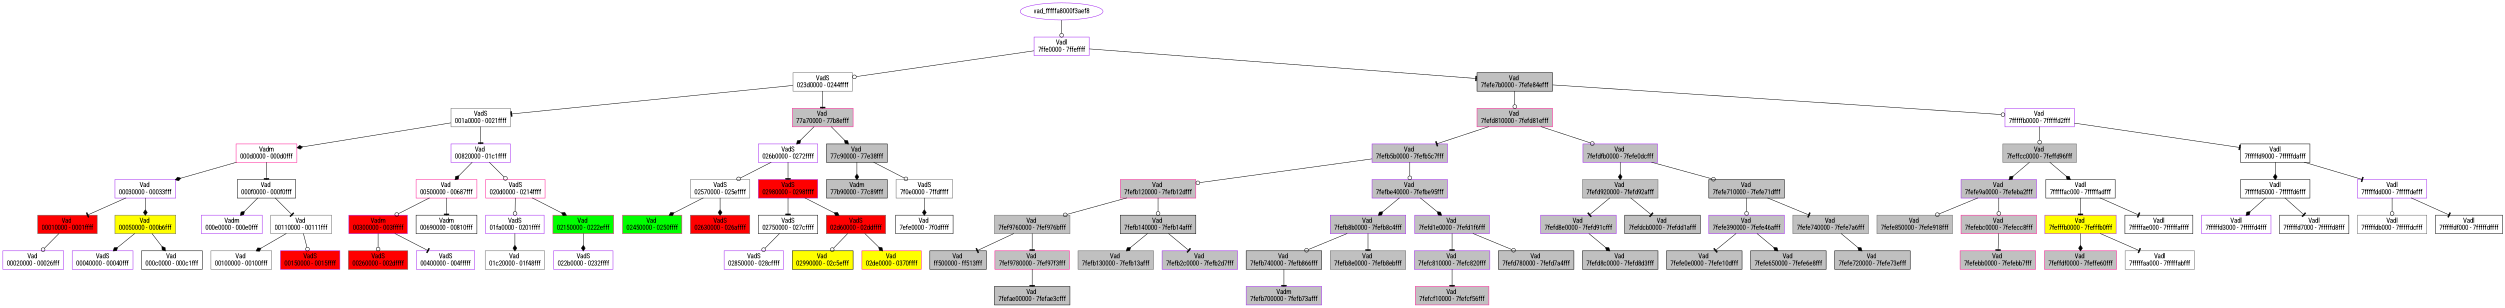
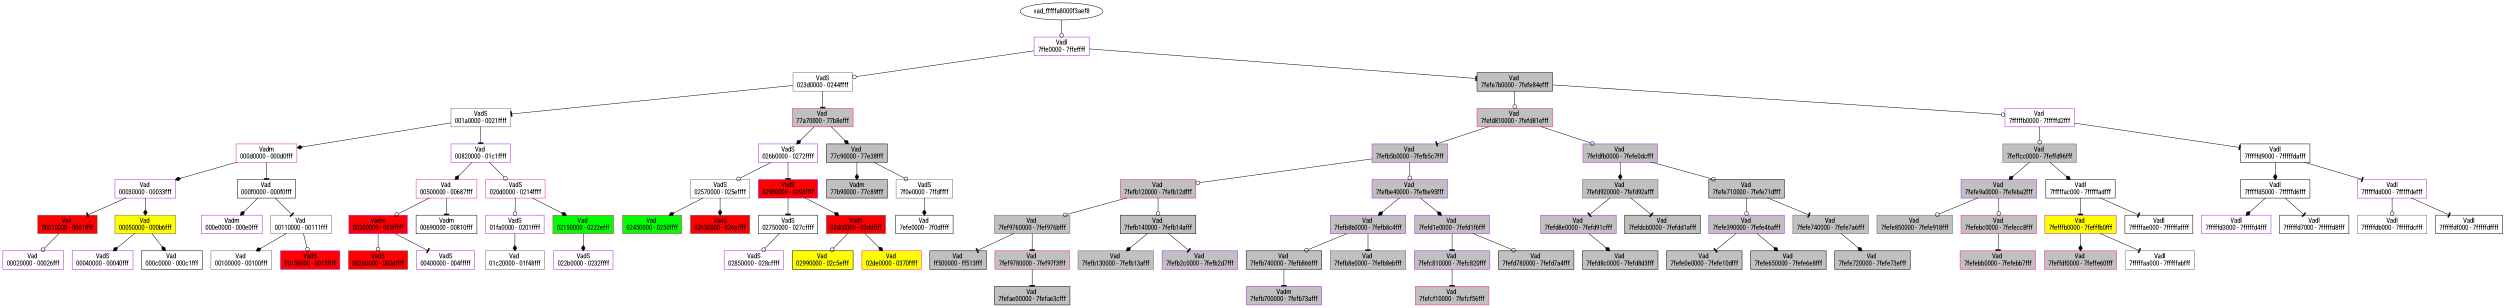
  digraph {
    rankdir=TB
    fontname="Roboto Condensed"
    node [color=purple fillcolor=gray shape=record style=filled fontname="Roboto Condensed"]
    edge [arrowhead=tee fontname="Roboto Condensed"]
    n1 [fillcolor=white label="{ Vadl\n7ffe0000 - 7ffeffff }"]
-   vad_fffffa8000f3aef8 [fillcolor="" shape="" style=""]
+   vad_fffffa8000f3aef8 [color=black fillcolor="" shape="" style=""]
    n3 [color=gray40 fillcolor=white label="{ VadS\n023d0000 - 0244ffff }"]
    n4 [color=black label="{ Vad \n7fefe7b0000 - 7fefe84efff }"]
    n5 [color=gray40 fillcolor=white label="{ VadS\n001a0000 - 0021ffff }"]
    n6 [color=deeppink label="{ Vad \n77a70000 - 77b8efff }"]
    n7 [color=deeppink fillcolor=white label="{ Vadm\n000d0000 - 000d0fff }"]
    n8 [fillcolor=white label="{ Vad \n00820000 - 01c1ffff }"]
    n9 [fillcolor=white label="{ Vad \n00030000 - 00033fff }"]
    n10 [color=black fillcolor=white label="{ Vad \n000f0000 - 000f0fff }"]
    n11 [color=gray40 fillcolor=red label="{ Vad \n00010000 - 0001ffff }"]
    n12 [color=gray40 fillcolor=yellow label="{ Vad \n00050000 - 000b6fff }"]
    n13 [fillcolor=white label="{ Vad \n00020000 - 00026fff }"]
    n14 [fillcolor=white label="{ VadS\n00040000 - 00040fff }"]
    n15 [color=black fillcolor=white label="{ Vad \n000c0000 - 000c1fff }"]
    n16 [fillcolor=white label="{ Vadm\n000e0000 - 000e0fff }"]
    n17 [color=gray40 fillcolor=white label="{ Vad \n00110000 - 00111fff }"]
    n18 [color=gray40 fillcolor=white label="{ Vad \n00100000 - 00100fff }"]
    n19 [fillcolor=red label="{ VadS\n00150000 - 0015ffff }"]
    n20 [color=deeppink fillcolor=white label="{ Vad \n00500000 - 00687fff }"]
    n21 [color=deeppink fillcolor=white label="{ VadS\n020d0000 - 0214ffff }"]
    n22 [fillcolor=red label="{ Vadm\n00300000 - 003fffff }"]
    n23 [color=black fillcolor=white label="{ Vadm\n00690000 - 00810fff }"]
    n24 [color=gray40 fillcolor=red label="{ VadS\n00260000 - 002dffff }"]
    n25 [fillcolor=white label="{ VadS\n00400000 - 004fffff }"]
    n26 [fillcolor=white label="{ VadS\n01fa0000 - 0201ffff }"]
    n27 [color=deeppink fillcolor=green label="{ Vad \n02150000 - 0222efff }"]
    n28 [color=gray40 fillcolor=white label="{ Vad \n01c20000 - 01f48fff }"]
    n29 [fillcolor=white label="{ VadS\n022b0000 - 0232ffff }"]
    n30 [fillcolor=white label="{ VadS\n026b0000 - 0272ffff }"]
    n31 [color=black label="{ Vad \n77c90000 - 77e38fff }"]
    n32 [color=gray40 fillcolor=white label="{ VadS\n02570000 - 025effff }"]
    n33 [fillcolor=red label="{ VadS\n02980000 - 0298ffff }"]
    n34 [color=deeppink fillcolor=green label="{ Vad \n02450000 - 0250ffff }"]
    n35 [color=gray40 fillcolor=red label="{ VadS\n02630000 - 026affff }"]
    n36 [color=black fillcolor=white label="{ VadS\n02750000 - 027cffff }"]
    n37 [color=gray40 fillcolor=red label="{ VadS\n02d60000 - 02ddffff }"]
    n38 [fillcolor=white label="{ VadS\n02850000 - 028cffff }"]
    n39 [color=black fillcolor=yellow label="{ Vad \n02990000 - 02c5efff }"]
    n40 [color=deeppink fillcolor=yellow label="{ Vad \n02de0000 - 0370ffff }"]
    n41 [color=black label="{ Vadm\n77b90000 - 77c89fff }"]
    n42 [color=gray40 fillcolor=white label="{ VadS\n7f0e0000 - 7ffdffff }"]
    n43 [color=black fillcolor=white label="{ Vad \n7efe0000 - 7f0dffff }"]
    n44 [color=deeppink label="{ Vad \n7fefd810000 - 7fefd81efff }"]
    n45 [fillcolor=white label="{ Vad \n7fffffb0000 - 7fffffd2fff }"]
    n46 [label="{ Vad \n7fefb5b0000 - 7fefb5c7fff }"]
    n47 [label="{ Vad \n7fefdfb0000 - 7fefe0dcfff }"]
    n48 [color=deeppink label="{ Vad \n7fefb120000 - 7fefb12dfff }"]
    n49 [label="{ Vad \n7fefbe40000 - 7fefbe95fff }"]
    n50 [color=gray40 label="{ Vad \n7fef9760000 - 7fef976bfff }"]
    n51 [color=black label="{ Vad \n7fefb140000 - 7fefb14afff }"]
    n52 [color=black label="{ Vad \nff500000 - ff513fff }"]
    n53 [color=deeppink label="{ Vad \n7fef9780000 - 7fef97f3fff }"]
    n54 [color=black label="{ Vad \n7fefae00000 - 7fefae3cfff }"]
    n55 [color=gray40 label="{ Vad \n7fefb130000 - 7fefb13afff }"]
    n56 [label="{ Vad \n7fefb2c0000 - 7fefb2d7fff }"]
    n57 [label="{ Vad \n7fefb8b0000 - 7fefb8c4fff }"]
    n58 [label="{ Vad \n7fefd1e0000 - 7fefd1f6fff }"]
    n59 [color=black label="{ Vad \n7fefb740000 - 7fefb866fff }"]
    n60 [color=gray40 label="{ Vad \n7fefb8e0000 - 7fefb8ebfff }"]
    n61 [label="{ Vadm\n7fefb700000 - 7fefb73afff }"]
    n62 [label="{ Vad \n7fefc810000 - 7fefc820fff }"]
    n63 [color=black label="{ Vad \n7fefd780000 - 7fefd7a4fff }"]
    n64 [color=deeppink label="{ Vad \n7fefcf10000 - 7fefcf56fff }"]
    n65 [color=gray40 label="{ Vad \n7fefd920000 - 7fefd92afff }"]
    n66 [color=black label="{ Vad \n7fefe710000 - 7fefe71dfff }"]
    n67 [label="{ Vad \n7fefd8e0000 - 7fefd91cfff }"]
    n68 [color=black label="{ Vad \n7fefdcb0000 - 7fefdd1afff }"]
    n69 [color=black label="{ Vad \n7fefd8c0000 - 7fefd8d3fff }"]
    n70 [label="{ Vad \n7fefe390000 - 7fefe46afff }"]
    n71 [color=gray40 label="{ Vad \n7fefe740000 - 7fefe7a6fff }"]
    n72 [color=black label="{ Vad \n7fefe0e0000 - 7fefe10dfff }"]
    n73 [color=black label="{ Vad \n7fefe650000 - 7fefe6e8fff }"]
    n74 [color=black label="{ Vad \n7fefe720000 - 7fefe73efff }"]
    n75 [color=gray40 label="{ Vad \n7feffcc0000 - 7feffd96fff }"]
    n76 [color=black fillcolor=white label="{ Vadl\n7fffffd9000 - 7fffffdafff }"]
    n77 [label="{ Vad \n7fefe9a0000 - 7fefeba2fff }"]
    n78 [color=black fillcolor=white label="{ Vadl\n7fffffac000 - 7fffffadfff }"]
    n79 [color=gray40 label="{ Vad \n7fefe850000 - 7fefe918fff }"]
    n80 [color=deeppink label="{ Vad \n7fefebc0000 - 7fefecc8fff }"]
    n81 [color=deeppink label="{ Vad \n7fefebb0000 - 7fefebb7fff }"]
    n82 [fillcolor=yellow label="{ Vad \n7fefffb0000 - 7fefffb0fff }"]
    n83 [color=black fillcolor=white label="{ Vadl\n7fffffae000 - 7fffffaffff }"]
    n84 [color=deeppink label="{ Vad \n7feffdf0000 - 7feffe60fff }"]
    n85 [color=gray40 fillcolor=white label="{ Vadl\n7fffffaa000 - 7fffffabfff }"]
    n86 [color=black fillcolor=white label="{ Vadl\n7fffffd5000 - 7fffffd6fff }"]
    n87 [fillcolor=white label="{ Vadl\n7fffffdd000 - 7fffffdefff }"]
    n88 [fillcolor=white label="{ Vadl\n7fffffd3000 - 7fffffd4fff }"]
    n89 [color=black fillcolor=white label="{ Vadl\n7fffffd7000 - 7fffffd8fff }"]
    n90 [color=gray40 fillcolor=white label="{ Vadl\n7fffffdb000 - 7fffffdcfff }"]
    n91 [color=black fillcolor=white label="{ Vadl\n7fffffdf000 - 7fffffdffff }"]
    n1 -> n3 [arrowhead=odot]
    n1 -> n4
    vad_fffffa8000f3aef8 -> n1 [arrowhead=odot]
    n3 -> n5
    n3 -> n6
    n4 -> n44 [arrowhead=odot]
    n4 -> n45 [arrowhead=odot]
    n5 -> n7 [arrowhead=diamond]
    n5 -> n8
    n6 -> n30 [arrowhead=diamond]
    n6 -> n31 [arrowhead=diamond]
    n7 -> n9 [arrowhead=diamond]
    n7 -> n10
    n8 -> n20 [arrowhead=diamond]
    n8 -> n21 [arrowhead=odot]
    n9 -> n11
    n9 -> n12 [arrowhead=diamond]
    n10 -> n16 [arrowhead=diamond]
    n10 -> n17
    n11 -> n13 [arrowhead=odot]
    n12 -> n14 [arrowhead=diamond]
    n12 -> n15 [arrowhead=diamond]
    n17 -> n18 [arrowhead=diamond]
    n17 -> n19 [arrowhead=odot]
    n20 -> n22 [arrowhead=odot]
    n20 -> n23
    n21 -> n26 [arrowhead=odot]
    n21 -> n27 [arrowhead=diamond]
    n22 -> n24 [arrowhead=odot]
    n22 -> n25
    n26 -> n28 [arrowhead=diamond]
    n27 -> n29 [arrowhead=diamond]
    n30 -> n32 [arrowhead=odot]
    n30 -> n33
    n31 -> n41 [arrowhead=diamond]
    n31 -> n42 [arrowhead=odot]
    n32 -> n34 [arrowhead=diamond]
    n32 -> n35 [arrowhead=diamond]
    n33 -> n36
    n33 -> n37 [arrowhead=diamond]
    n36 -> n38 [arrowhead=odot]
    n37 -> n39 [arrowhead=odot]
    n37 -> n40 [arrowhead=diamond]
    n42 -> n43 [arrowhead=diamond]
    n44 -> n46
    n44 -> n47 [arrowhead=odot]
    n45 -> n75 [arrowhead=odot]
    n45 -> n76
    n46 -> n48 [arrowhead=odot]
    n46 -> n49 [arrowhead=odot]
    n47 -> n65 [arrowhead=diamond]
    n47 -> n66 [arrowhead=odot]
    n48 -> n50 [arrowhead=odot]
    n48 -> n51 [arrowhead=odot]
    n49 -> n57 [arrowhead=diamond]
    n49 -> n58 [arrowhead=diamond]
    n50 -> n52
    n50 -> n53
    n51 -> n55 [arrowhead=diamond]
    n51 -> n56
    n53 -> n54
    n57 -> n59 [arrowhead=odot]
    n57 -> n60
    n58 -> n62
    n58 -> n63 [arrowhead=odot]
    n59 -> n61
    n62 -> n64
    n65 -> n67
    n65 -> n68
    n66 -> n70 [arrowhead=odot]
    n66 -> n71
    n67 -> n69 [arrowhead=diamond]
    n70 -> n72
    n70 -> n73 [arrowhead=diamond]
    n71 -> n74 [arrowhead=diamond]
    n75 -> n77 [arrowhead=diamond]
    n75 -> n78 [arrowhead=diamond]
    n76 -> n86 [arrowhead=diamond]
    n76 -> n87
    n77 -> n79 [arrowhead=odot]
    n77 -> n80 [arrowhead=odot]
    n78 -> n82
    n78 -> n83
    n80 -> n81
    n82 -> n84 [arrowhead=diamond]
    n82 -> n85
    n86 -> n88 [arrowhead=diamond]
    n86 -> n89
    n87 -> n90 [arrowhead=odot]
    n87 -> n91
  }
